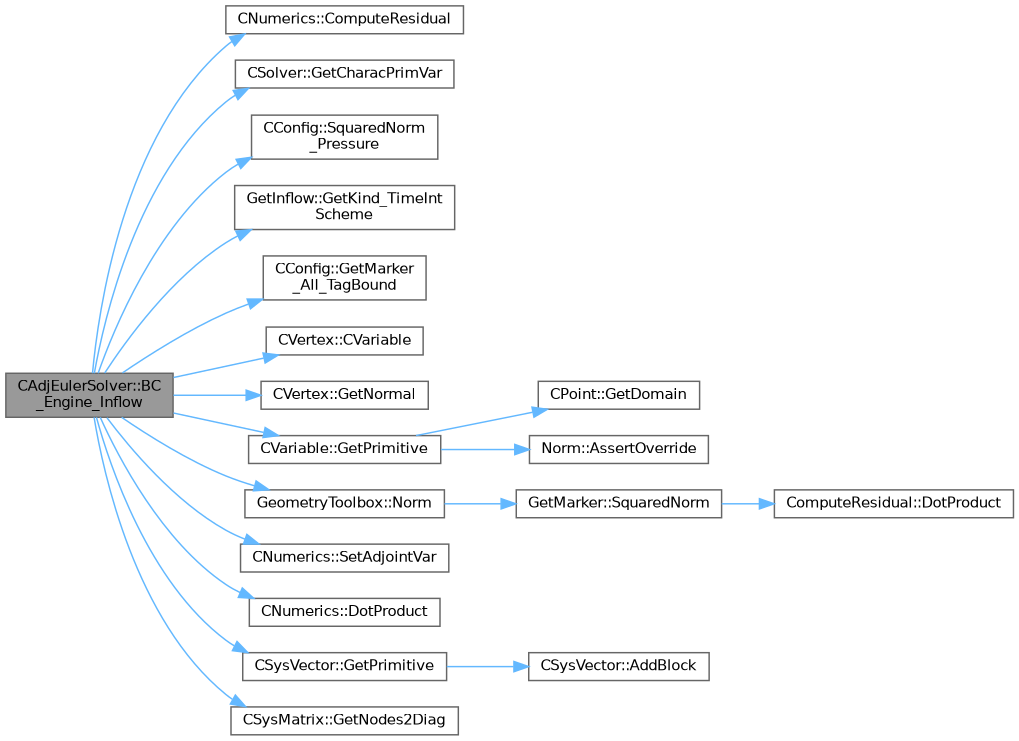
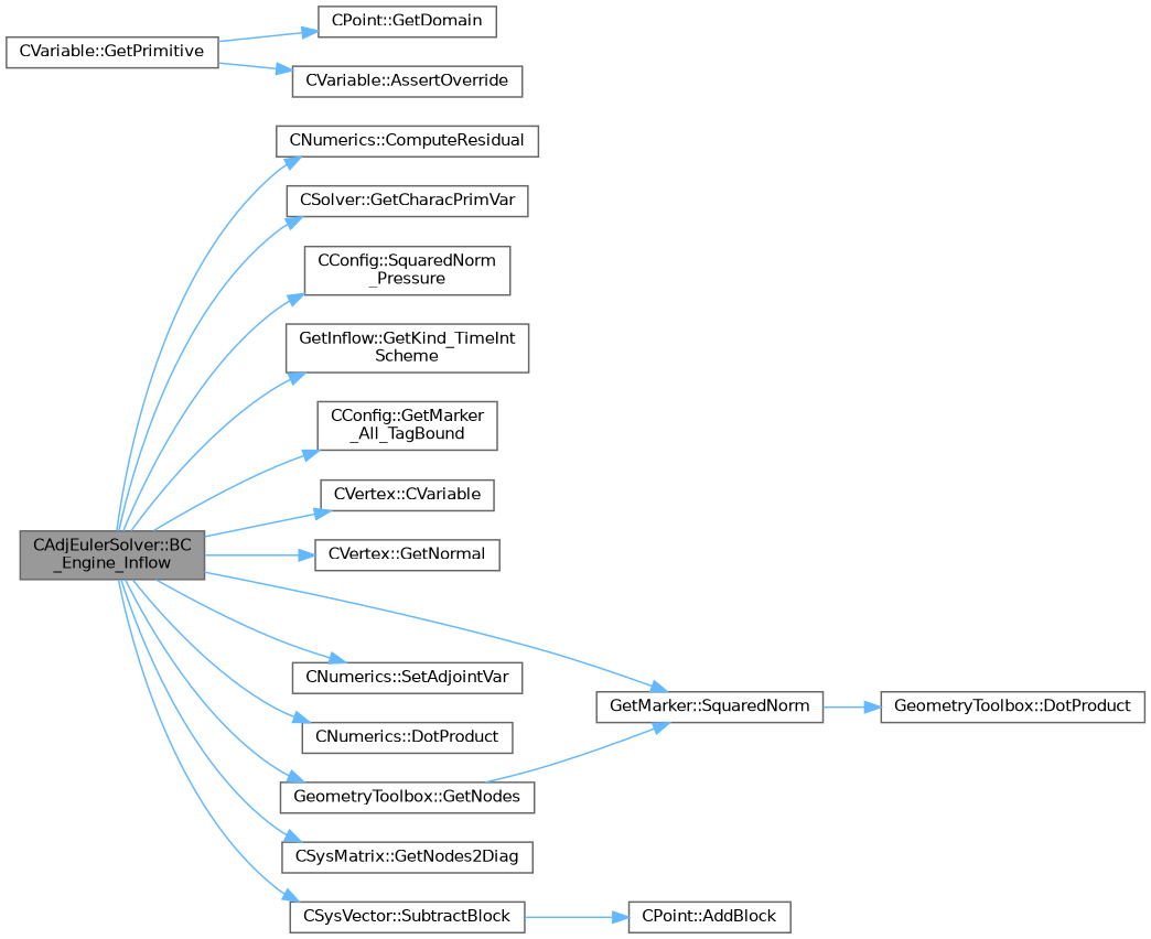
  digraph {
    rankdir=LR
    node [color=grey40 fillcolor=white fontname=Helvetica fontsize=10 shape=box style=filled]
    edge [color=steelblue1 fontname=Helvetica fontsize=10 labelfontname=Helvetica labelfontsize=10 style=solid]
    n1 [color=gray40 fillcolor=grey60 fontcolor=black height=0.2 label="CAdjEulerSolver::BC\l_Engine_Inflow" width=0.4]
    n2 [height=0.2 label="CNumerics::ComputeResidual" width=0.4]
    n3 [height=0.2 label="CSolver::GetCharacPrimVar" width=0.4]
    n4 [height=0.2 label="CConfig::SquaredNorm\l_Pressure" width=0.4]
    n5 [height=0.2 label="GetInflow::GetKind_TimeInt\lScheme" width=0.4]
    n6 [height=0.2 label="CConfig::GetMarker\l_All_TagBound" width=0.4]
    n7 [height=0.2 label="CVertex::CVariable" width=0.4]
    n8 [height=0.2 label="CVertex::GetNormal" width=0.4]
    n9 [height=0.2 label="CVariable::GetPrimitive" width=0.4]
-   n10 [height=0.2 label="GeometryToolbox::Norm" width=0.4]
+   n10 [height=0.2 label="GeometryToolbox::GetNodes" width=0.4]
    n11 [height=0.2 label="CNumerics::SetAdjointVar" width=0.4]
    n12 [height=0.2 label="CNumerics::DotProduct" width=0.4]
-   n13 [height=0.2 label="CSysVector::GetPrimitive" width=0.4]
+   n13 [height=0.2 label="CSysVector::SubtractBlock" width=0.4]
    n14 [height=0.2 label="CSysMatrix::GetNodes2Diag" width=0.4]
    n15 [height=0.2 label="CPoint::GetDomain" width=0.4]
-   n16 [height=0.2 label="Norm::AssertOverride" width=0.4]
+   n16 [height=0.2 label="CVariable::AssertOverride" width=0.4]
    n17 [height=0.2 label="GetMarker::SquaredNorm" width=0.4]
-   n18 [height=0.2 label="CSysVector::AddBlock" width=0.4]
-   n19 [height=0.2 label="ComputeResidual::DotProduct" width=0.4]
+   n18 [height=0.2 label="CPoint::AddBlock" width=0.4]
+   n19 [height=0.2 label="GeometryToolbox::DotProduct" width=0.4]
    n1 -> n2
    n1 -> n3
    n1 -> n4
    n1 -> n5
    n1 -> n6
    n1 -> n7
    n1 -> n8
-   n1 -> n9
+   n1 -> n17
    n1 -> n10
    n1 -> n11
    n1 -> n12
    n1 -> n13
    n1 -> n14
    n9 -> n15
    n9 -> n16
    n10 -> n17
    n13 -> n18
    n17 -> n19
  }
